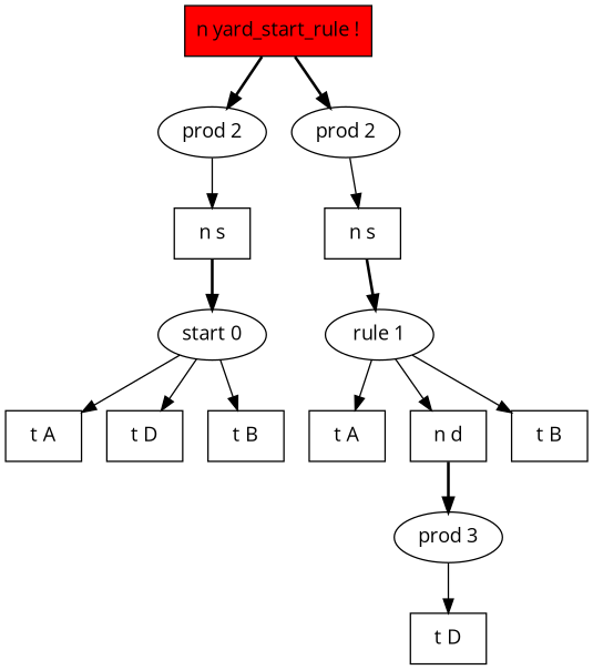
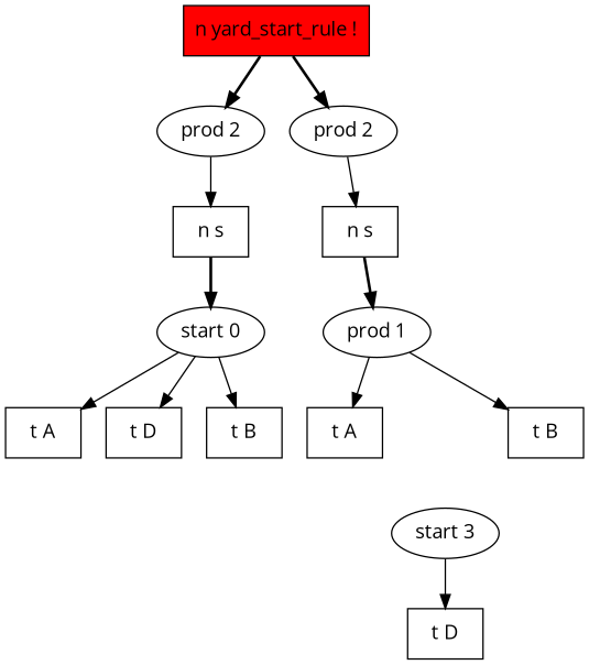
  digraph {
    fontname="Open Sans"
    node [fontname="Open Sans" shape=box]
    edge [fontname="Open Sans"]
    n1 [fillcolor=red label="n yard_start_rule !" style=filled]
    n2 [label="prod 2" shape=""]
    n3 [label="prod 2" shape=""]
    n4 [label="n s"]
    n5 [label="n s"]
    n6 [label="start 0" shape=""]
    n7 [label="t A"]
    n8 [label="t D"]
    n9 [label="t B"]
-   n10 [label="rule 1" shape=""]
+   n10 [label="prod 1" shape=""]
    n11 [label="t A"]
-   n12 [label="n d"]
    n13 [label="t B"]
-   n14 [label="prod 3" shape=""]
+   n14 [label="start 3" shape=""]
    n15 [label="t D"]
    n1 -> n2 [style=bold width=10]
    n1 -> n3 [style=bold width=10]
    n2 -> n4
    n3 -> n5
    n4 -> n6 [style=bold width=10]
    n5 -> n10 [style=bold width=10]
    n6 -> n7
    n6 -> n8
    n6 -> n9
    n10 -> n11
-   n10 -> n12
    n10 -> n13
-   n12 -> n14 [style=bold width=10]
    n14 -> n15
  }
